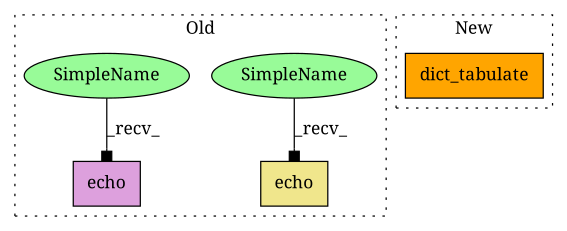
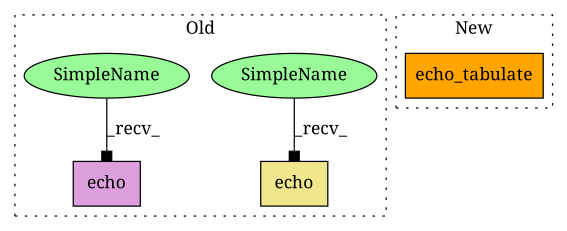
  digraph {
    fontname="Noto Serif"
    node [a=32 l="5,1" shape=box style=filled fillcolor=palegreen fontname="Noto Serif"]
    edge [arrowhead=box fontname="Noto Serif"]
    n1 [label=echo s="3338,3456" fillcolor=plum]
    n2 [label=echo s="2845,2944" fillcolor=khaki]
    n3 [a=42 l=5 label=SimpleName s=2839 shape=ellipse]
    n4 [a=42 l=5 label=SimpleName s=3332 shape=ellipse]
-   n5 [l="14,1" label=dict_tabulate s="3304,3342" fillcolor=orange]
+   n5 [l="14,1" label=echo_tabulate s="3304,3342" fillcolor=orange]
    subgraph cluster_1 {
      label=Old
      style=dotted
      n1
      n2
      n3
      n4
    }
    subgraph cluster_2 {
      label=New
      style=dotted
      n5
    }
    n3 -> n2 [label=_recv_]
    n4 -> n1 [label=_recv_]
  }
